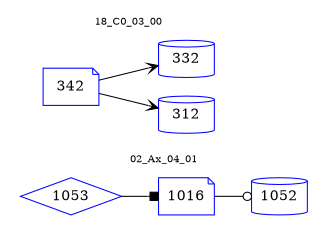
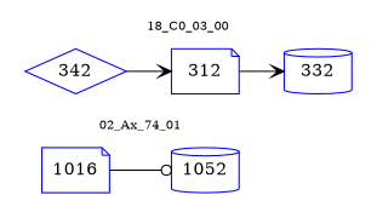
  digraph {
    rankdir=LR
    node [color=blue shape=diamond]
    edge [arrowhead=vee color=black]
-   n1 [label=1053]
    n2 [label=1016 shape=note]
    n3 [label=1052 shape=cylinder]
-   n4 [label=342 shape=note]
-   n5 [label=312 shape=cylinder]
+   n4 [label=342]
+   n5 [label=312 shape=note]
    n6 [label=332 shape=cylinder]
    subgraph cluster_1 {
      color=white
      fontsize=10
-     label="02_Ax_04_01"
-     n1
+     label="02_Ax_74_01"
      n2
      n3
    }
    subgraph cluster_2 {
      color=white
      fontsize=10
      label="18_C0_03_00"
      n4
      n5
      n6
    }
-   n1 -> n2 [arrowhead=box]
    n2 -> n3 [arrowhead=odot]
    n4 -> n5
-   n4 -> n6
+   n5 -> n6
  }
